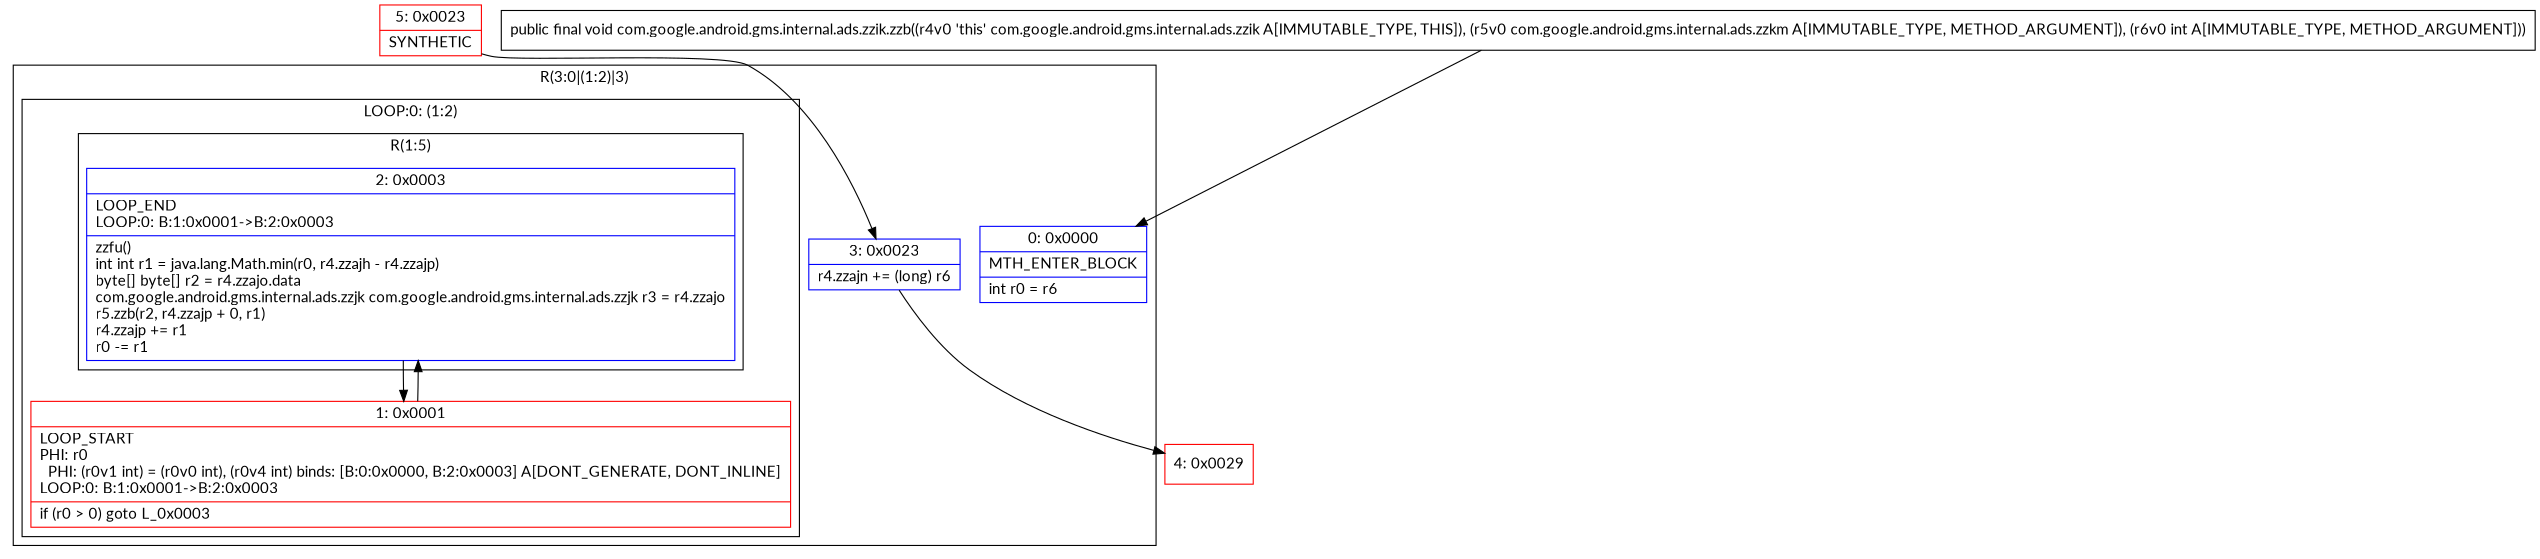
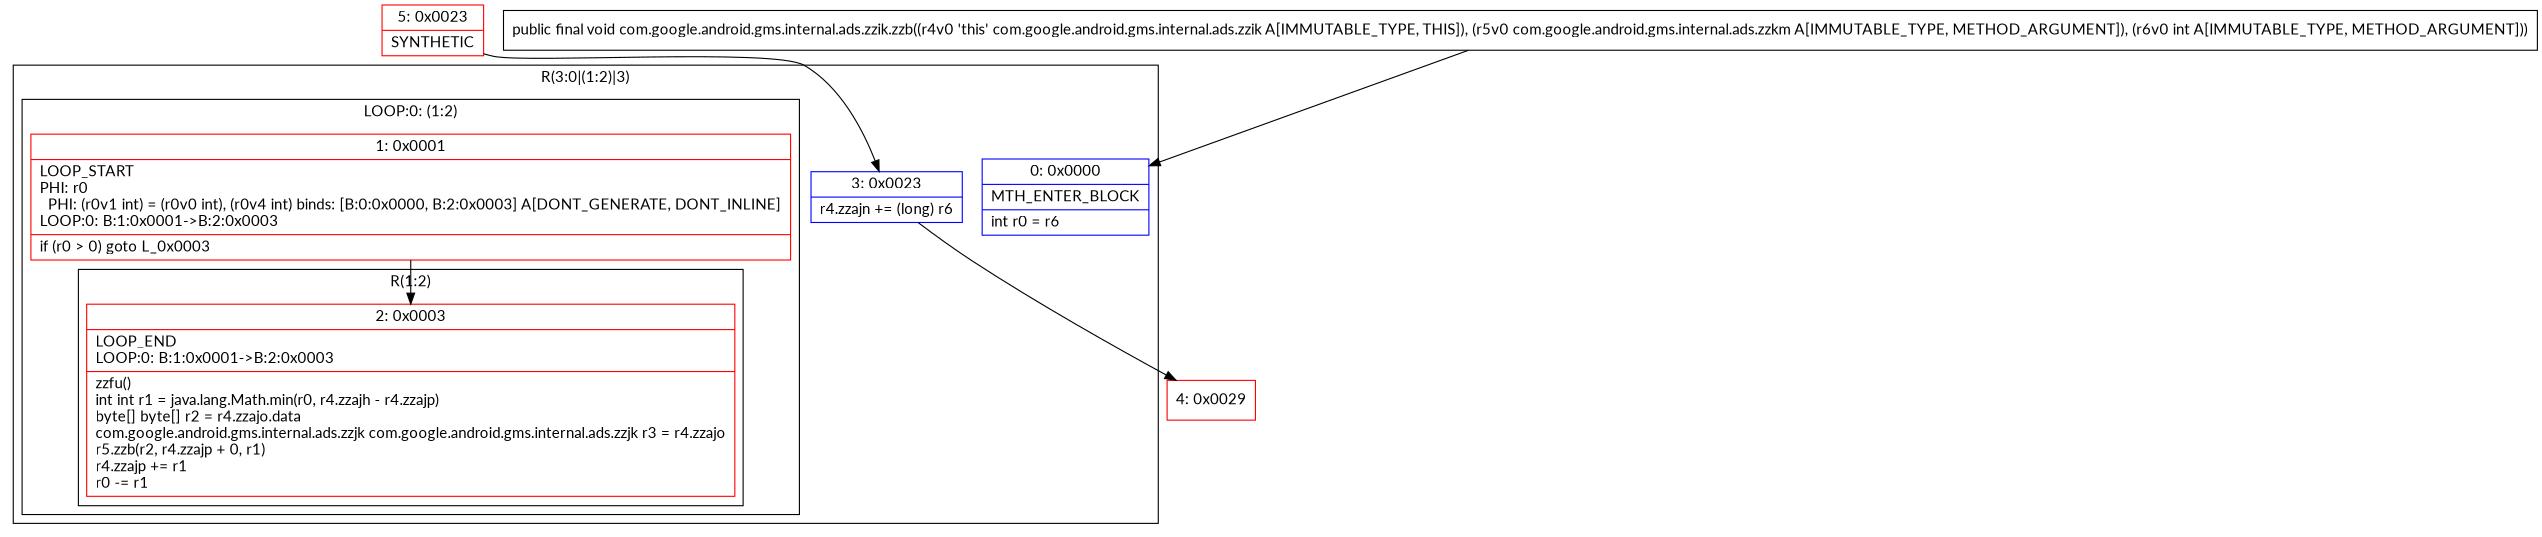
  digraph {
    fontname=Lato
    node [color=blue fontname=Lato shape=record]
    edge [fontname=Lato]
-   n1 [label="{2\:\ 0x0003|LOOP_END\lLOOP:0: B:1:0x0001\-\>B:2:0x0003\l|zzfu()\lint int r1 = java.lang.Math.min(r0, r4.zzajh \- r4.zzajp)\lbyte[] byte[] r2 = r4.zzajo.data\lcom.google.android.gms.internal.ads.zzjk com.google.android.gms.internal.ads.zzjk r3 = r4.zzajo\lr5.zzb(r2, r4.zzajp + 0, r1)\lr4.zzajp += r1\lr0 \-= r1\l}"]
+   n1 [color=red label="{2\:\ 0x0003|LOOP_END\lLOOP:0: B:1:0x0001\-\>B:2:0x0003\l|zzfu()\lint int r1 = java.lang.Math.min(r0, r4.zzajh \- r4.zzajp)\lbyte[] byte[] r2 = r4.zzajo.data\lcom.google.android.gms.internal.ads.zzjk com.google.android.gms.internal.ads.zzjk r3 = r4.zzajo\lr5.zzb(r2, r4.zzajp + 0, r1)\lr4.zzajp += r1\lr0 \-= r1\l}"]
    n2 [color=red label="{1\:\ 0x0001|LOOP_START\lPHI: r0 \l  PHI: (r0v1 int) = (r0v0 int), (r0v4 int) binds: [B:0:0x0000, B:2:0x0003] A[DONT_GENERATE, DONT_INLINE]\lLOOP:0: B:1:0x0001\-\>B:2:0x0003\l|if (r0 \> 0) goto L_0x0003\l}"]
    n3 [label="{0\:\ 0x0000|MTH_ENTER_BLOCK\l|int r0 = r6\l}"]
    n4 [label="{3\:\ 0x0023|r4.zzajn += (long) r6\l}"]
    n5 [color=red label="{4\:\ 0x0029}"]
    n6 [color=red label="{5\:\ 0x0023|SYNTHETIC\l}"]
    n7 [label="{public final void com.google.android.gms.internal.ads.zzik.zzb((r4v0 'this' com.google.android.gms.internal.ads.zzik A[IMMUTABLE_TYPE, THIS]), (r5v0 com.google.android.gms.internal.ads.zzkm A[IMMUTABLE_TYPE, METHOD_ARGUMENT]), (r6v0 int A[IMMUTABLE_TYPE, METHOD_ARGUMENT])) }" color=""]
    subgraph cluster_1 {
      label="R(3:0|(1:2)|3)"
      n3
      n4
      subgraph cluster_2 {
        label="LOOP:0: (1:2)"
        n2
        subgraph cluster_3 {
-         label="R(1:5)"
+         label="R(1:2)"
          n1
        }
      }
    }
-   n1 -> n2
    n2 -> n1
    n4 -> n5
    n6 -> n4
    n7 -> n3
  }
